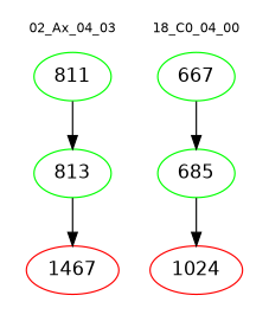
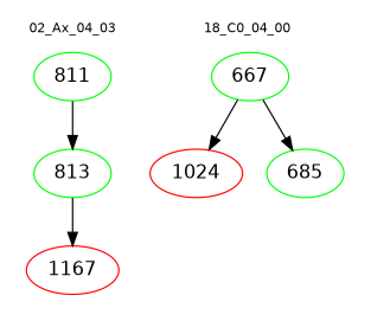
  digraph {
    fontname="DejaVu Sans"
    node [color=green fontname="DejaVu Sans"]
    edge [color=black fontname="DejaVu Sans"]
    n1 [label=811]
-   n2 [color=red label=1467]
+   n2 [color=red label=1167]
    n3 [label=813]
    n4 [label=667]
    n5 [color=red label=1024]
    n6 [label=685]
    subgraph cluster_1 {
      color=white
      fontsize=10
      label="02_Ax_04_03"
      n1
      n2
      n3
    }
    subgraph cluster_2 {
      color=white
      fontsize=10
      label="18_C0_04_00"
      n4
      n5
      n6
    }
    n1 -> n3
    n3 -> n2
-   n6 -> n5
+   n4 -> n5
    n4 -> n6
  }
